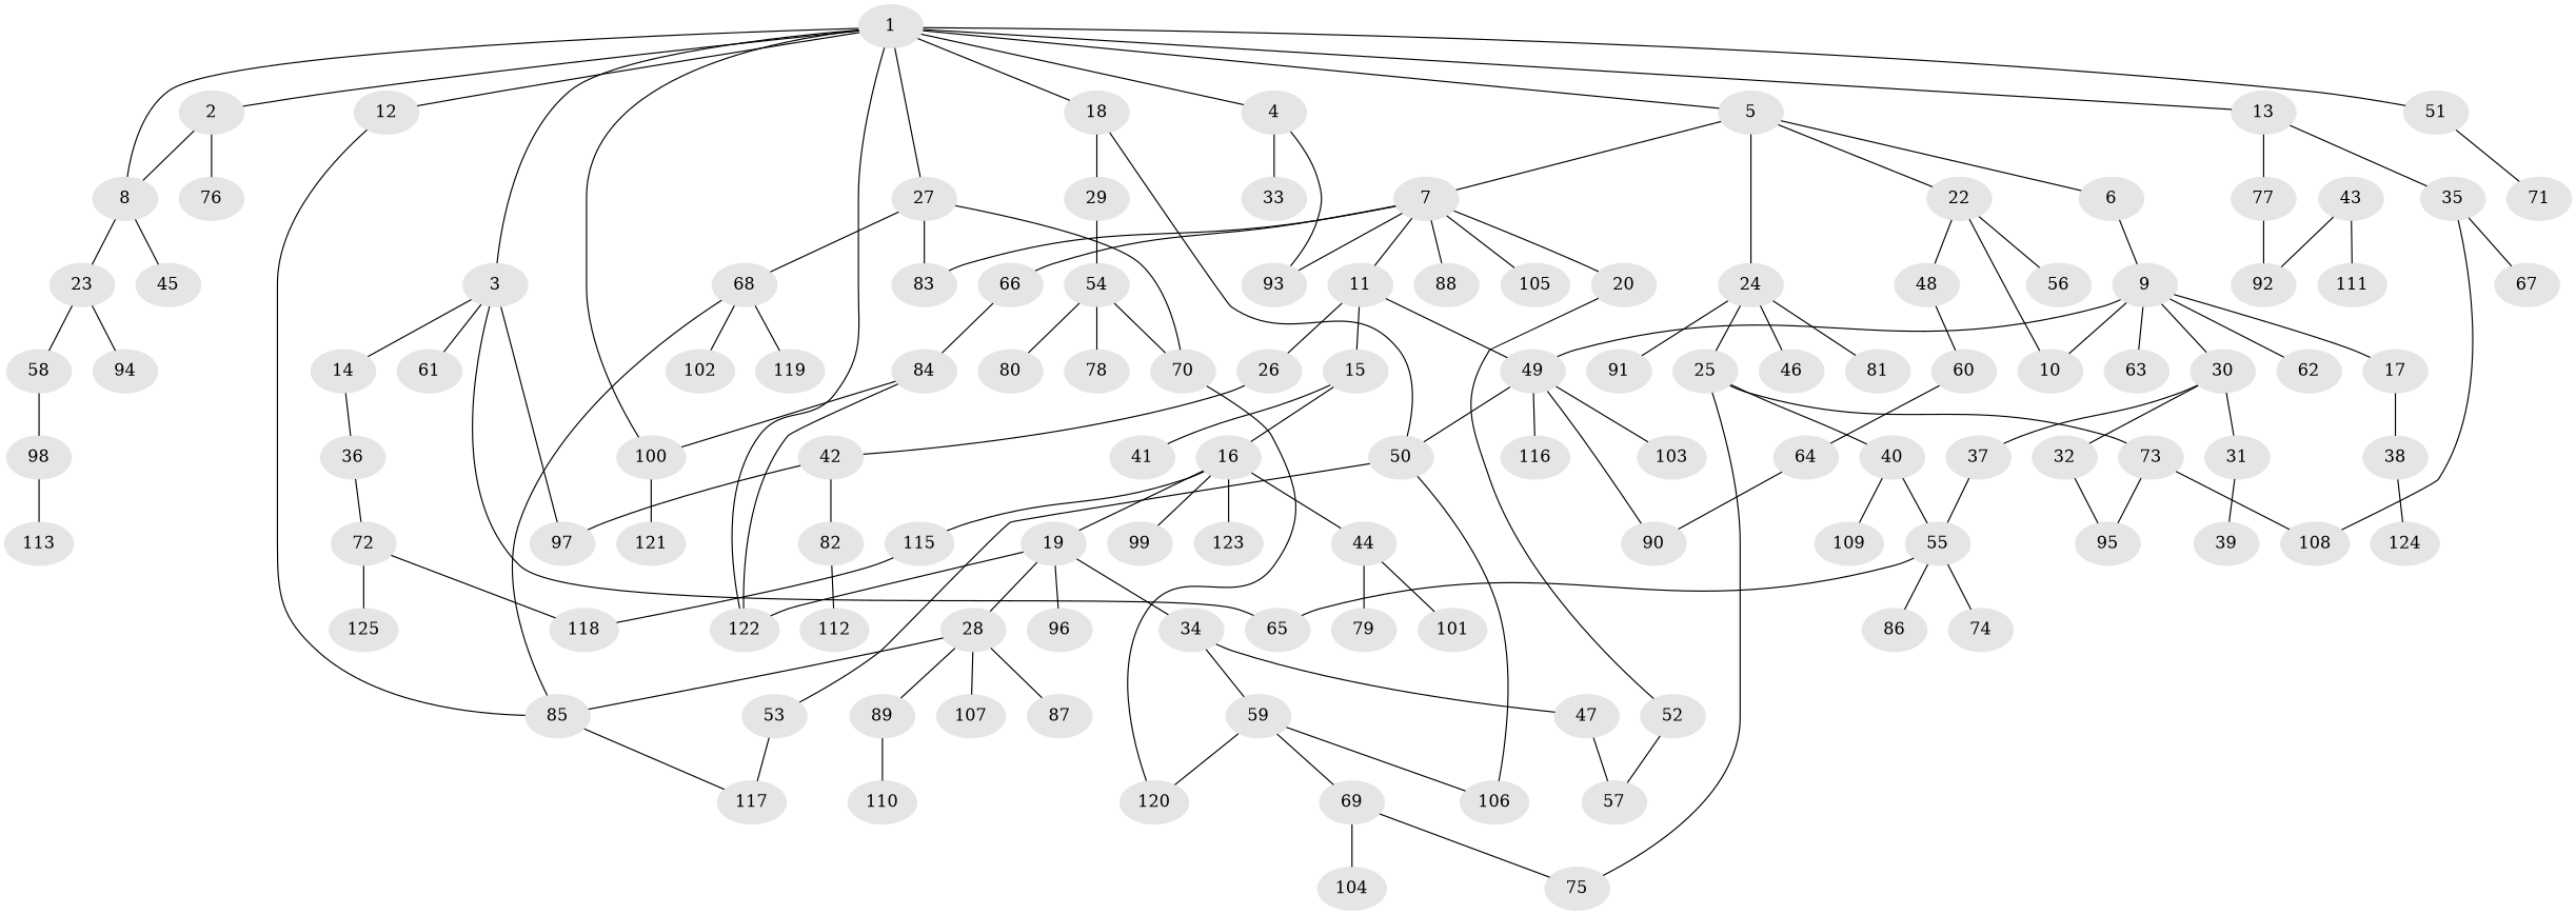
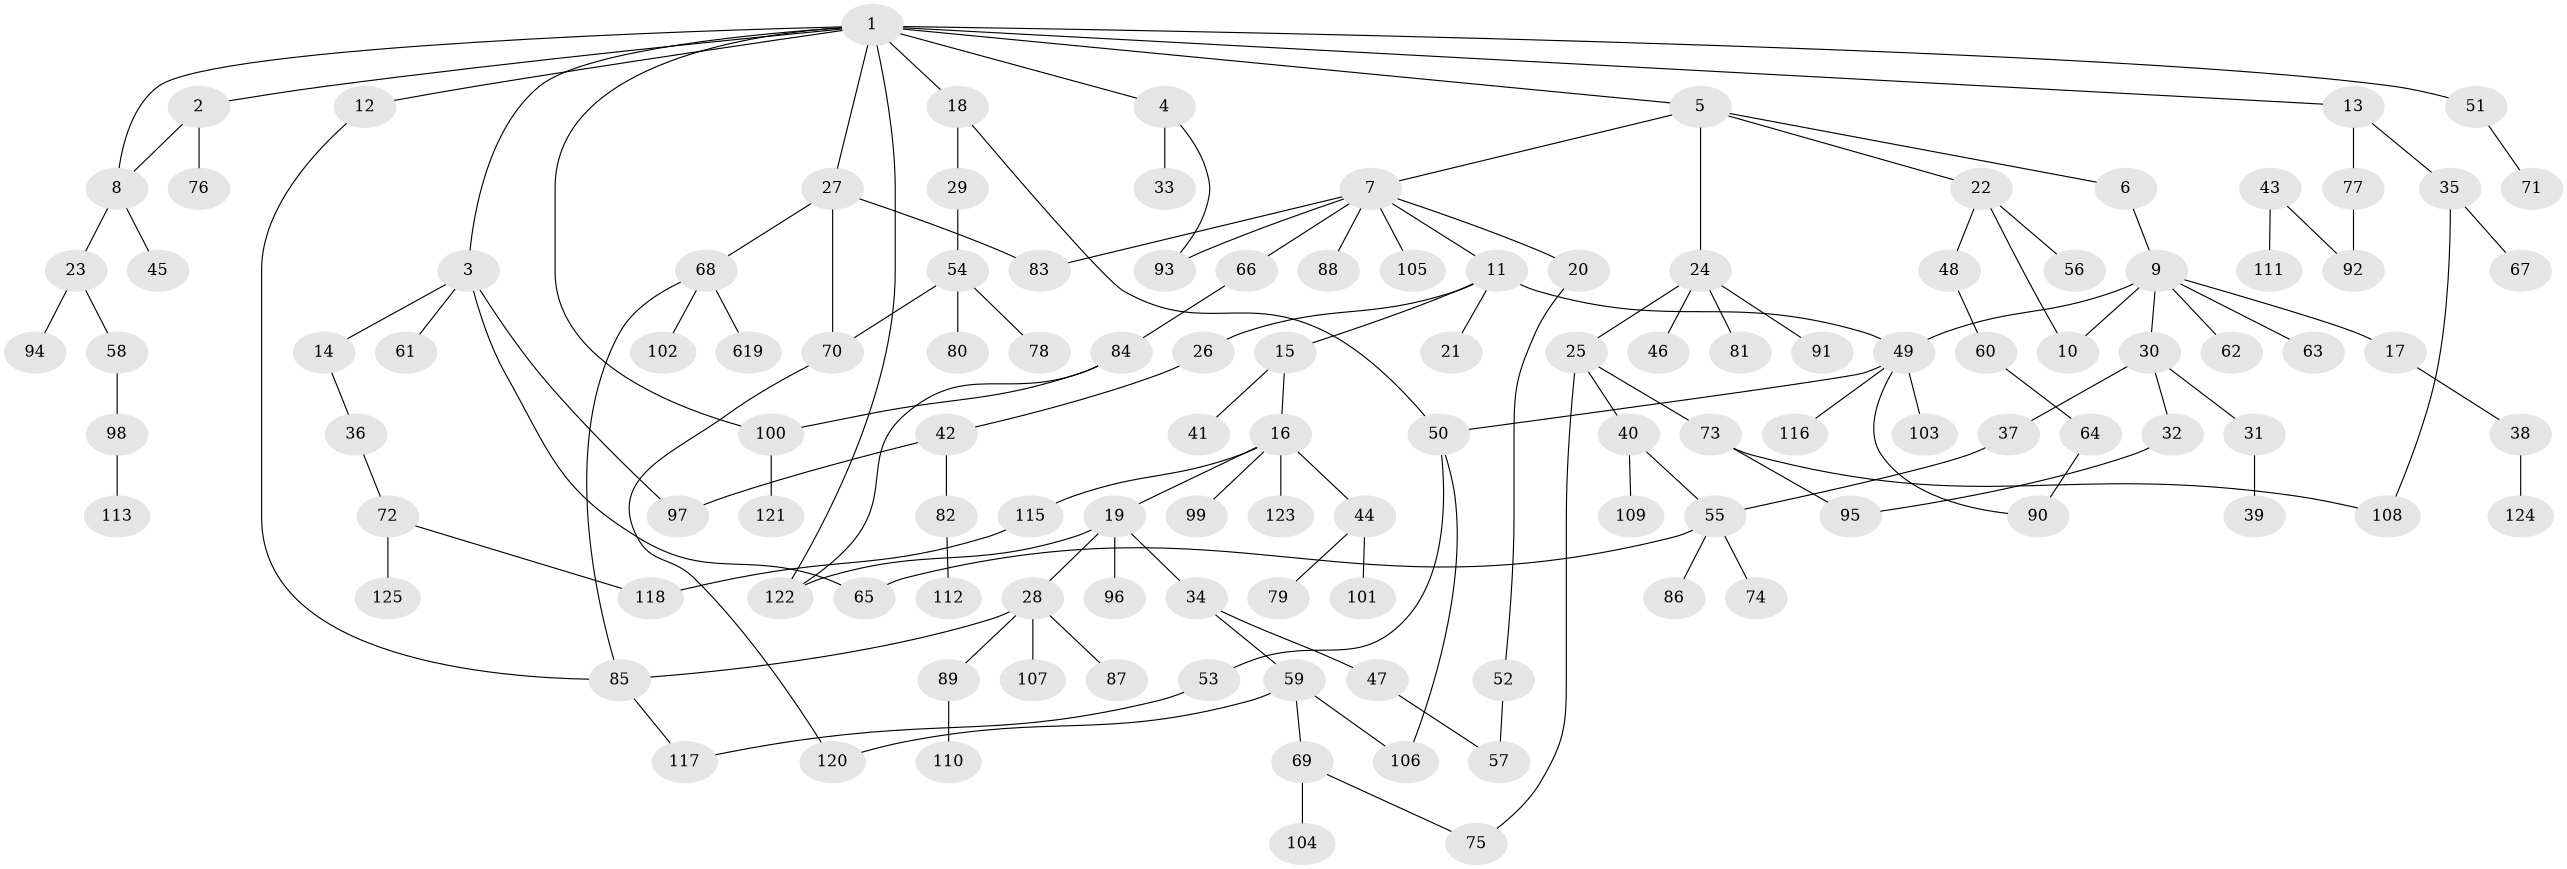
  graph {
    node [color=gray90 style=filled]
    1
    2
    3
    4
    5
    8
    12
    13
    18
    27
    51
    100
    122
    76
    14
    61
    65
    97
    33
    93
    6
    7
    22
    24
    23
    45
    85
    35
    77
    29
    50
    83
    68
    70
    71
    121
    36
    9
    11
    20
    66
    88
    105
    10
    48
    56
    25
    46
    81
    91
    17
    30
    49
    62
    63
    15
+   21
    26
    52
    84
    58
    94
    38
    31
    32
    37
    90
    103
    116
    16
    41
    42
    117
    67
    108
    92
    72
    19
    44
    99
    115
    123
    28
    34
    96
    79
    101
    118
    124
    54
    53
    106
    87
    89
    107
    47
    59
    57
    43
    111
    60
    98
    40
    73
    75
    55
    109
    95
    82
    102
-   119
+   119 [label=619]
    120
    110
    78
    80
    39
    69
    125
    74
    86
    112
    64
    113
    104
    1 -- 2
    1 -- 3
    1 -- 4
    1 -- 5
    1 -- 8
    1 -- 12
    1 -- 13
    1 -- 18
    1 -- 27
    1 -- 51
    1 -- 100
    1 -- 122
    2 -- 8
    2 -- 76
    3 -- 14
    3 -- 61
    3 -- 65
    3 -- 97
    4 -- 33
    4 -- 93
    5 -- 6
    5 -- 7
    5 -- 22
    5 -- 24
    8 -- 23
    8 -- 45
    12 -- 85
    13 -- 35
    13 -- 77
    18 -- 29
    18 -- 50
    27 -- 83
    27 -- 68
    27 -- 70
    51 -- 71
    100 -- 121
    14 -- 36
    6 -- 9
    7 -- 93
    7 -- 83
    7 -- 11
    7 -- 20
    7 -- 66
    7 -- 88
    7 -- 105
    22 -- 10
    22 -- 48
    22 -- 56
    24 -- 25
    24 -- 46
    24 -- 81
    24 -- 91
    23 -- 58
    23 -- 94
    85 -- 117
    35 -- 67
    35 -- 108
    77 -- 92
    29 -- 54
    50 -- 53
    50 -- 106
    68 -- 85
    68 -- 102
    68 -- 119
    70 -- 120
    36 -- 72
    9 -- 10
    9 -- 17
    9 -- 30
    9 -- 49
    9 -- 62
    9 -- 63
    11 -- 49
    11 -- 15
+   11 -- 21
    11 -- 26
    20 -- 52
    66 -- 84
    48 -- 60
    25 -- 40
    25 -- 73
    25 -- 75
    17 -- 38
    30 -- 31
    30 -- 32
    30 -- 37
    49 -- 50
    49 -- 90
    49 -- 103
    49 -- 116
    15 -- 16
    15 -- 41
    26 -- 42
    52 -- 57
    84 -- 100
    84 -- 122
    58 -- 98
    38 -- 124
    31 -- 39
    32 -- 95
    37 -- 55
    16 -- 19
    16 -- 44
    16 -- 99
    16 -- 115
    16 -- 123
    42 -- 97
    42 -- 82
    72 -- 118
    72 -- 125
    19 -- 122
    19 -- 28
    19 -- 34
    19 -- 96
    44 -- 79
    44 -- 101
    115 -- 118
    28 -- 85
    28 -- 87
    28 -- 89
    28 -- 107
    34 -- 47
    34 -- 59
    54 -- 70
    54 -- 78
    54 -- 80
    53 -- 117
    89 -- 110
    47 -- 57
    59 -- 106
    59 -- 120
    59 -- 69
    43 -- 92
    43 -- 111
    60 -- 64
    98 -- 113
    40 -- 55
    40 -- 109
    73 -- 108
    73 -- 95
    55 -- 65
    55 -- 74
    55 -- 86
    82 -- 112
    69 -- 75
    69 -- 104
    64 -- 90
  }
